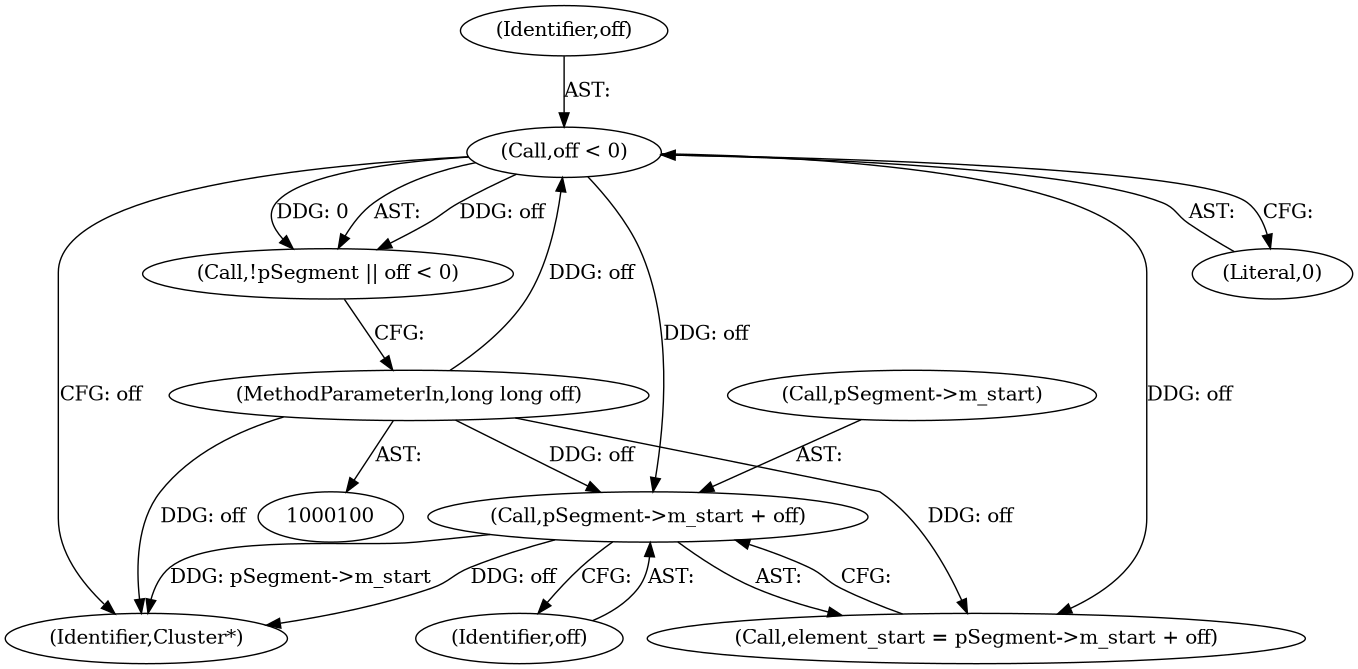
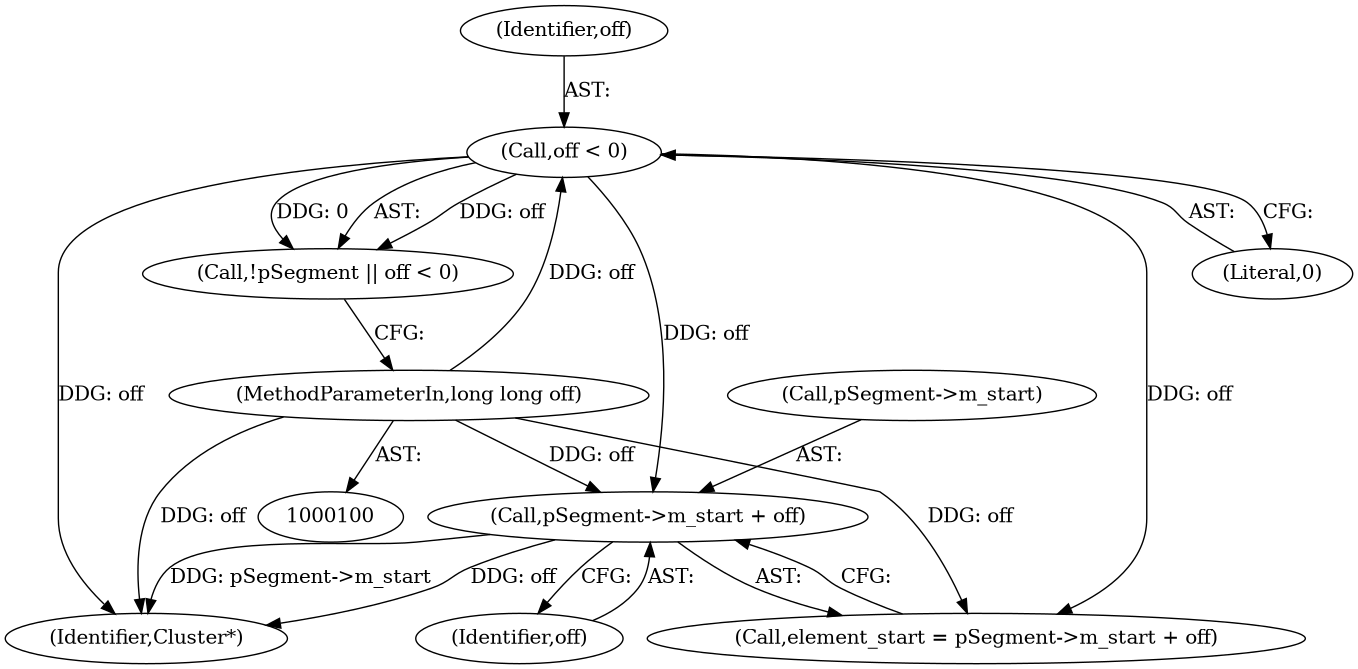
  digraph {
    n1 [label="(Call,pSegment->m_start + off)"]
    n2 [label="(Call,element_start = pSegment->m_start + off)"]
    n3 [label="(Identifier,off)"]
    n4 [label="(Identifier,Cluster*)"]
    n5 [label="(Call,off < 0)"]
    n6 [label="(Literal,0)"]
    n7 [label="(Call,!pSegment || off < 0)"]
    n8 [label="(MethodParameterIn,long long off)"]
    1000100
    n10 [label="(Identifier,off)"]
    n11 [label="(Call,pSegment->m_start)"]
    n1 -> n2 [label="AST: "]
    n1 -> n3 [label="CFG: "]
    n1 -> n4 [label="DDG: pSegment->m_start"]
    n1 -> n4 [label="DDG: off"]
    n2 -> n1 [label="CFG: "]
    n3 -> n1 [label="AST: "]
    n5 -> n1 [label="DDG: off"]
    n5 -> n2 [label="DDG: off"]
-   n5 -> n4 [label="CFG: off"]
+   n5 -> n4 [label="DDG: off"]
    n5 -> n6 [label="CFG: "]
    n5 -> n7 [label="AST: "]
    n5 -> n7 [label="DDG: off"]
    n5 -> n7 [label="DDG: 0"]
    n6 -> n5 [label="AST: "]
    n7 -> n8 [label="CFG: "]
    n8 -> n1 [label="DDG: off"]
    n8 -> n2 [label="DDG: off"]
    n8 -> n4 [label="DDG: off"]
    n8 -> n5 [label="DDG: off"]
    n8 -> 1000100 [label="AST: "]
    n10 -> n5 [label="AST: "]
    n11 -> n1 [label="AST: "]
  }
